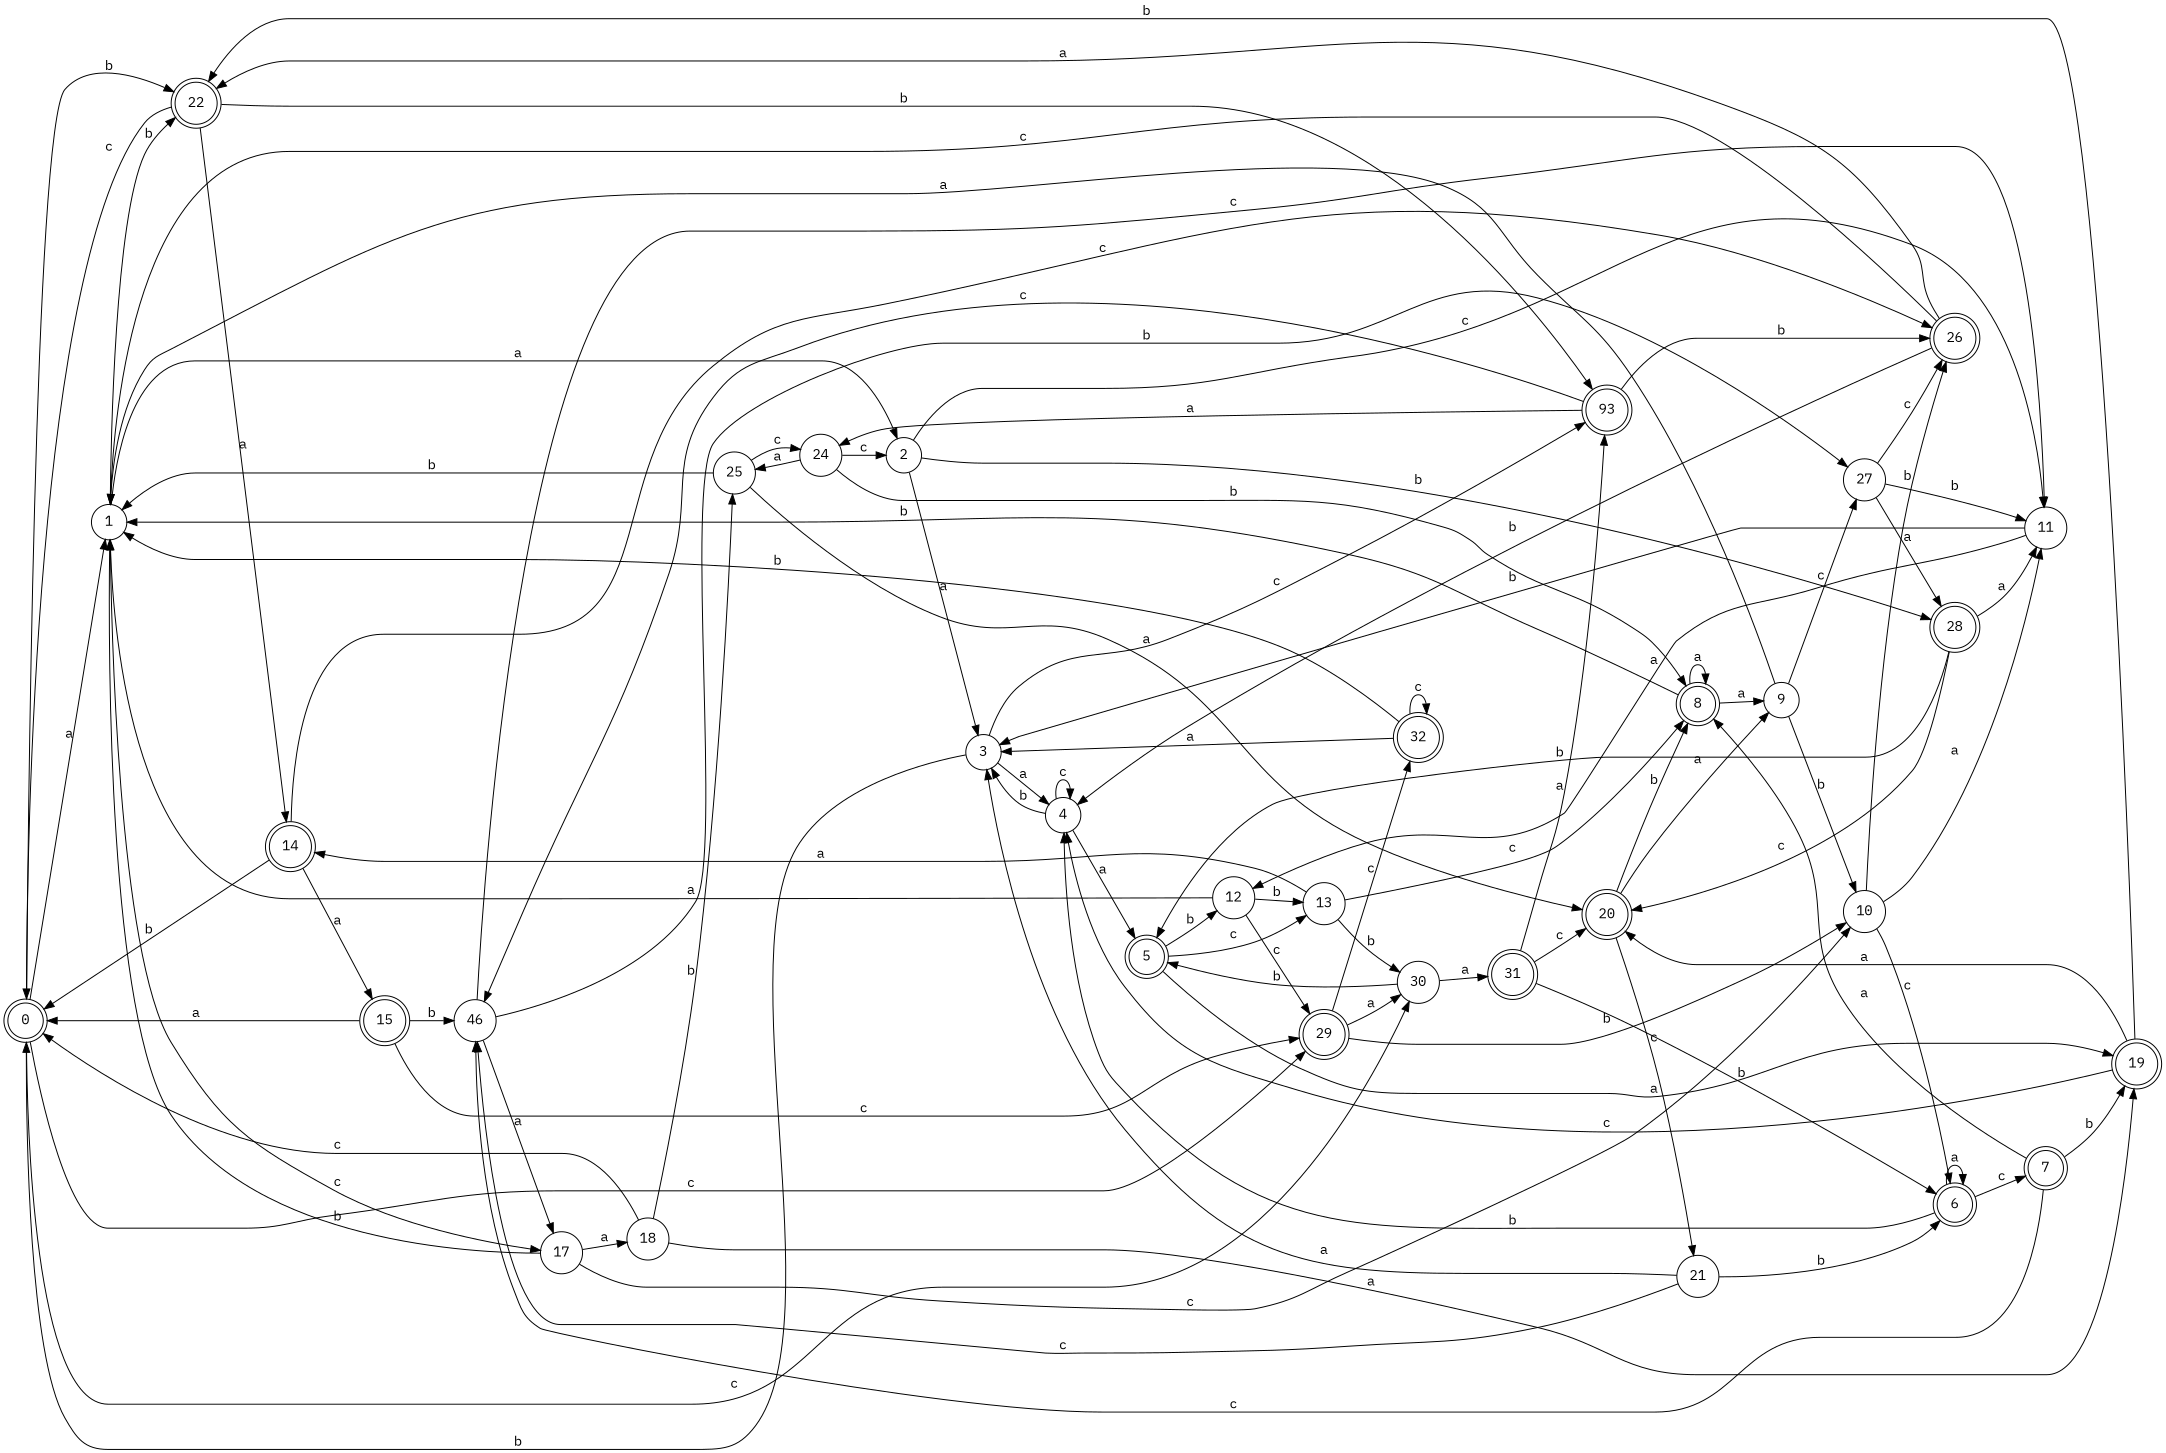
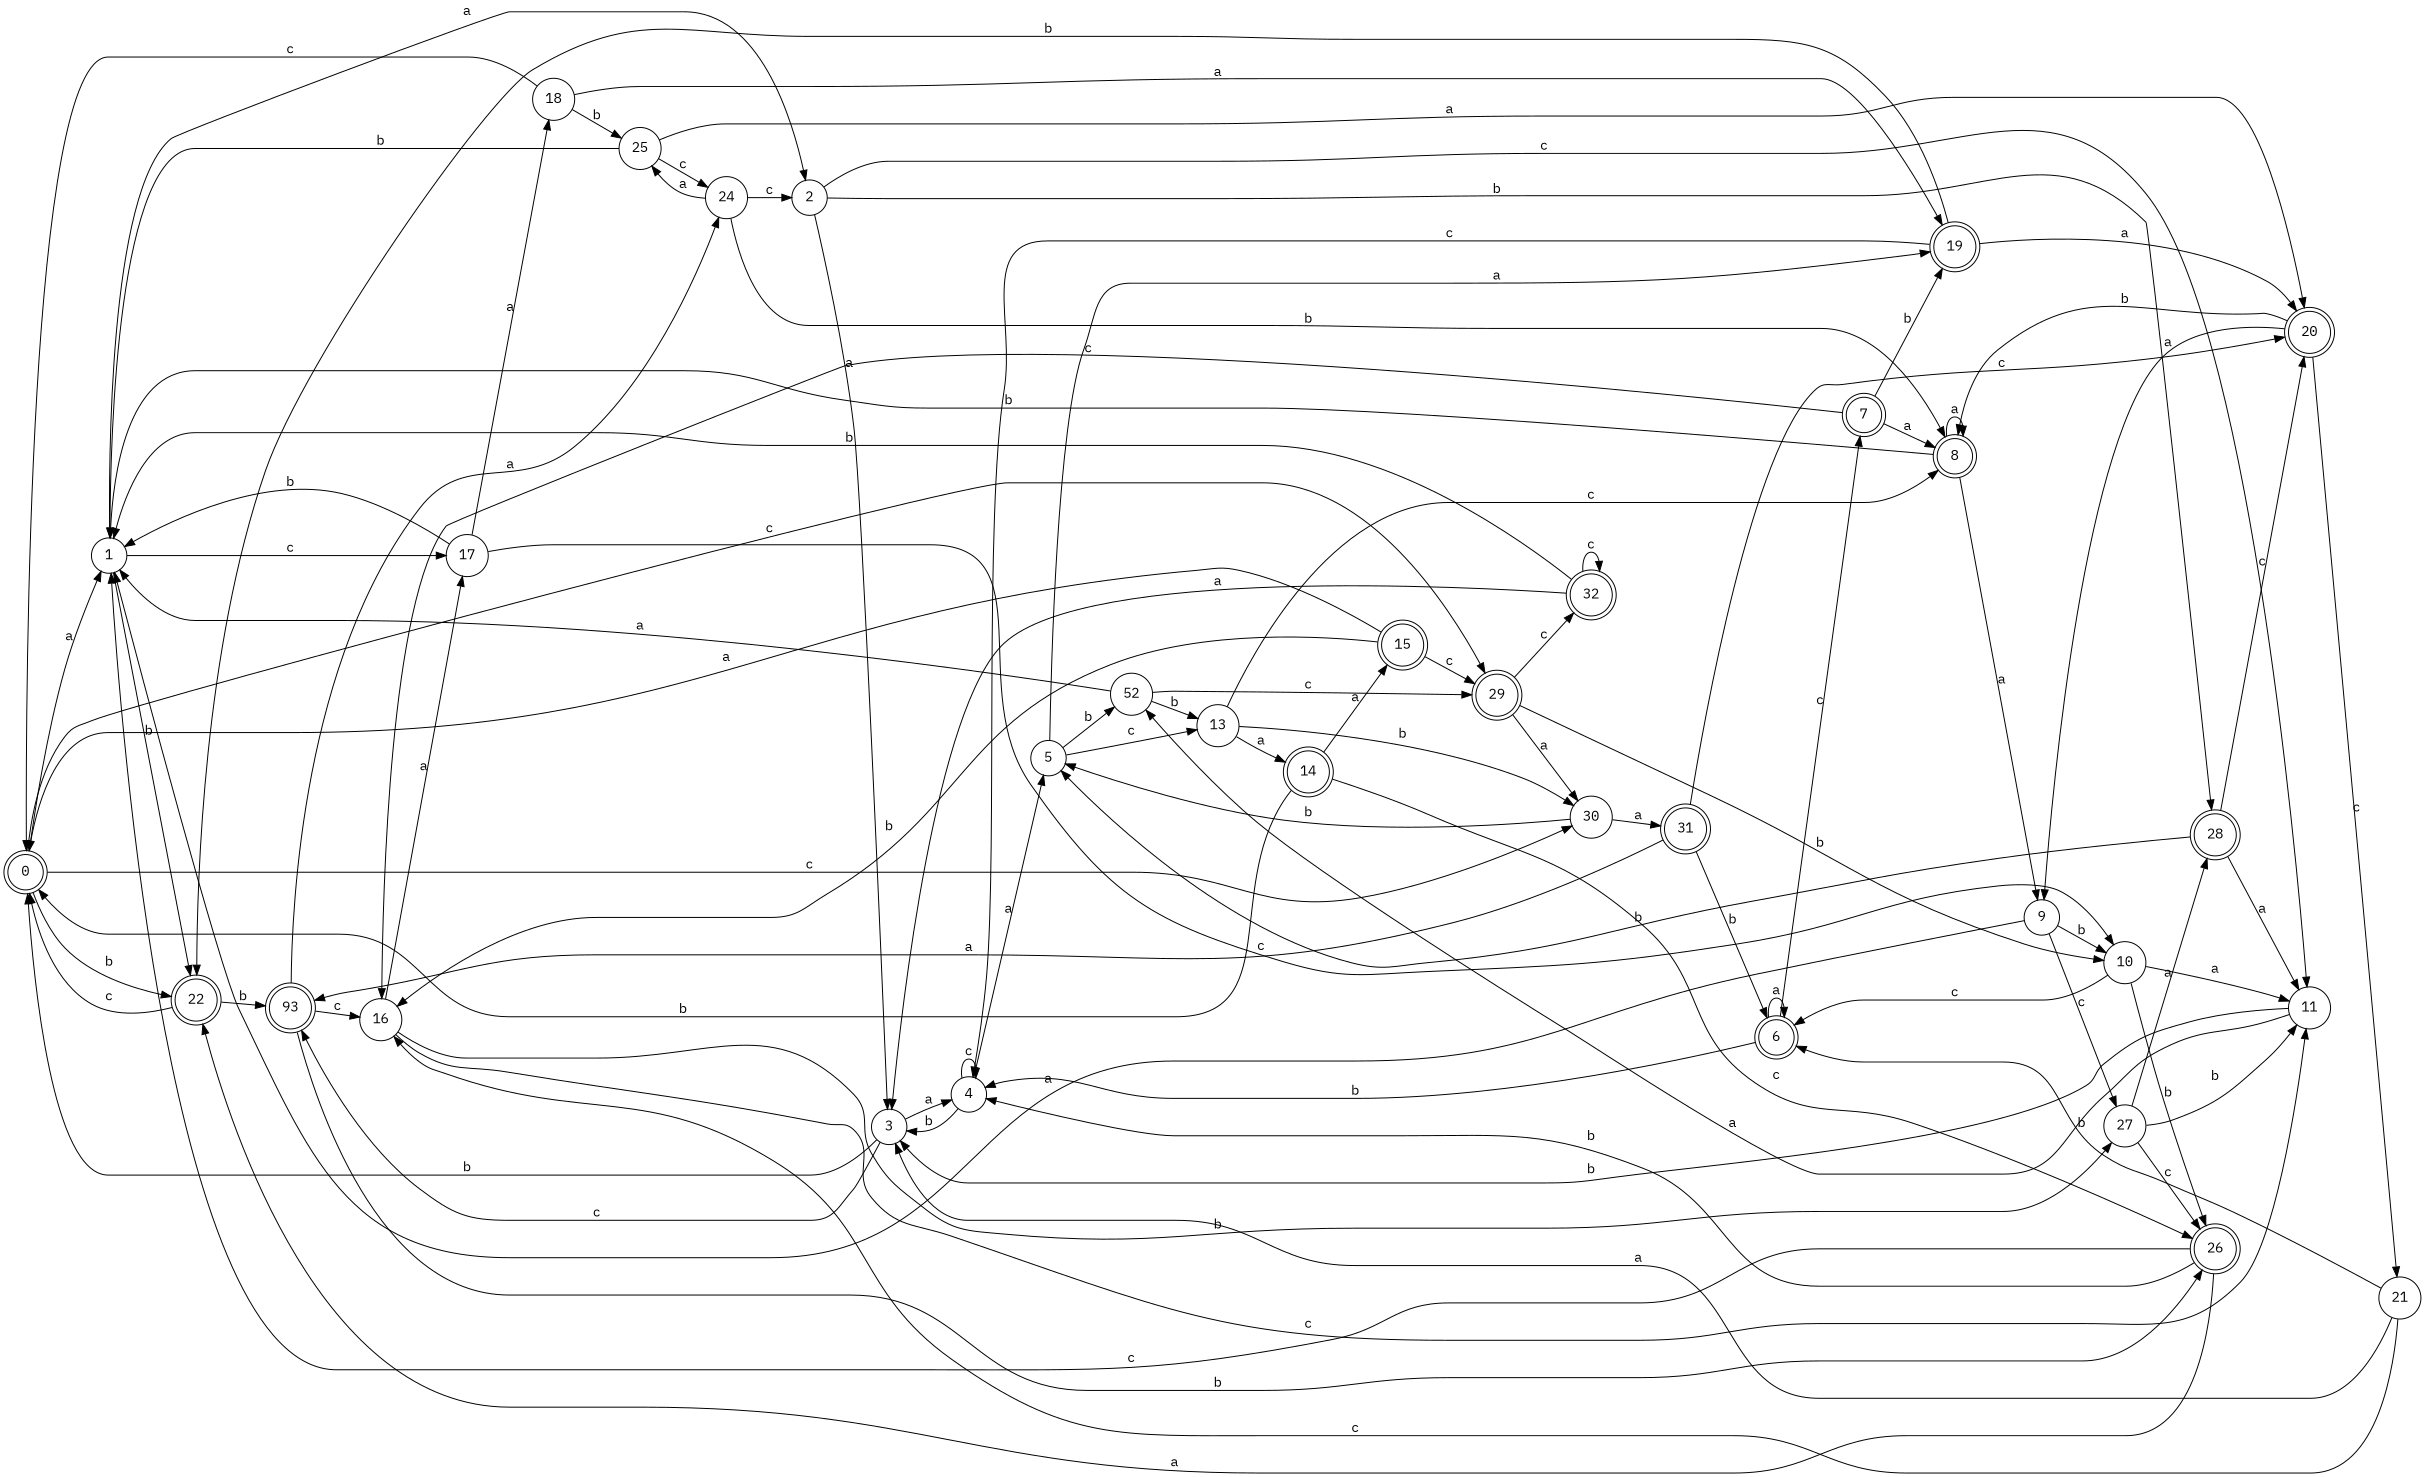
  digraph {
    fontname="IBM Plex Mono"
    rankdir=LR
    node [color=black fillcolor=white fontname="IBM Plex Mono" shape=circle style=filled]
    edge [fontname="IBM Plex Mono"]
    n1 [label=0 shape=doublecircle style="rounded,filled"]
    n2 [label=1]
    n3 [label=22 shape=doublecircle style="rounded,filled"]
    n4 [label=29 shape=doublecircle style="rounded,filled"]
    n5 [label=30]
    n6 [label=2]
    n7 [label=17 style="rounded,filled"]
    n8 [label=93 shape=doublecircle style="rounded,filled"]
    n9 [label=14 shape=doublecircle style="rounded,filled"]
    n10 [label=10]
    n11 [label=32 shape=doublecircle style="rounded,filled"]
    n12 [label=3]
    n13 [label=11]
    n14 [label=28 shape=doublecircle style="rounded,filled"]
    n15 [label=18]
    n16 [label=4]
-   n17 [label=12]
-   n18 [label=5 shape=doublecircle style="rounded,filled"]
+   n17 [label=52]
+   n18 [label=5 style="rounded,filled"]
    n19 [label=20 shape=doublecircle style="rounded,filled"]
-   n20 [label=46]
+   n20 [label=16]
    n21 [label=26 shape=doublecircle style="rounded,filled"]
    n22 [label=24]
    n23 [label=13]
    n24 [label=19 shape=doublecircle style="rounded,filled"]
    n25 [label=6 shape=doublecircle]
    n26 [label=7 shape=doublecircle style="rounded,filled"]
    n27 [label=8 shape=doublecircle style="rounded,filled"]
    n28 [label=9]
    n29 [label=27]
    n30 [label=21]
    n31 [label=15 shape=doublecircle style="rounded,filled"]
    n32 [label=31 shape=doublecircle style="rounded,filled"]
    n33 [label=25]
    n1 -> n2 [label=a]
    n1 -> n3 [label=b]
    n1 -> n4 [label=c]
    n1 -> n5 [label=c]
    n2 -> n3 [label=b]
    n2 -> n6 [label=a]
    n2 -> n7 [label=c]
    n3 -> n1 [label=c]
    n3 -> n8 [label=b]
-   n3 -> n9 [label=a]
    n4 -> n5 [label=a]
    n4 -> n10 [label=b]
    n4 -> n11 [label=c]
    n5 -> n18 [label=b]
    n5 -> n32 [label=a]
    n6 -> n12 [label=a]
    n6 -> n13 [label=c]
    n6 -> n14 [label=b]
    n7 -> n2 [label=b]
    n7 -> n10 [label=c]
    n7 -> n15 [label=a]
    n8 -> n20 [label=c]
    n8 -> n21 [label=b]
    n8 -> n22 [label=a]
    n9 -> n1 [label=b]
    n9 -> n21 [label=c]
    n9 -> n31 [label=a]
    n10 -> n13 [label=a]
    n10 -> n21 [label=b]
    n10 -> n25 [label=c]
    n11 -> n2 [label=b]
    n11 -> n11 [label=c]
    n11 -> n12 [label=a]
    n12 -> n1 [label=b]
    n12 -> n8 [label=c]
    n12 -> n16 [label=a]
    n13 -> n12 [label=b]
    n13 -> n17 [label=a]
    n14 -> n13 [label=a]
    n14 -> n18 [label=b]
    n14 -> n19 [label=c]
    n15 -> n1 [label=c]
    n15 -> n24 [label=a]
    n15 -> n33 [label=b]
    n16 -> n12 [label=b]
    n16 -> n16 [label=c]
    n16 -> n18 [label=a]
    n17 -> n2 [label=a]
    n17 -> n4 [label=c]
    n17 -> n23 [label=b]
    n18 -> n17 [label=b]
    n18 -> n23 [label=c]
    n18 -> n24 [label=a]
    n19 -> n27 [label=b]
    n19 -> n28 [label=a]
    n19 -> n30 [label=c]
    n20 -> n7 [label=a]
    n20 -> n13 [label=c]
    n20 -> n29 [label=b]
    n21 -> n2 [label=c]
    n21 -> n3 [label=a]
    n21 -> n16 [label=b]
    n22 -> n6 [label=c]
    n22 -> n27 [label=b]
    n22 -> n33 [label=a]
    n23 -> n5 [label=b]
    n23 -> n9 [label=a]
    n23 -> n27 [label=c]
    n24 -> n3 [label=b]
    n24 -> n16 [label=c]
    n24 -> n19 [label=a]
    n25 -> n16 [label=b]
    n25 -> n25 [label=a]
    n25 -> n26 [label=c]
    n26 -> n20 [label=c]
    n26 -> n24 [label=b]
    n26 -> n27 [label=a]
    n27 -> n2 [label=b]
    n27 -> n27 [label=a]
    n27 -> n28 [label=a]
    n28 -> n2 [label=a]
    n28 -> n10 [label=b]
    n28 -> n29 [label=c]
    n29 -> n13 [label=b]
    n29 -> n14 [label=a]
    n29 -> n21 [label=c]
    n30 -> n12 [label=a]
    n30 -> n20 [label=c]
    n30 -> n25 [label=b]
    n31 -> n1 [label=a]
    n31 -> n4 [label=c]
    n31 -> n20 [label=b]
    n32 -> n8 [label=a]
    n32 -> n19 [label=c]
    n32 -> n25 [label=b]
    n33 -> n2 [label=b]
    n33 -> n19 [label=a]
    n33 -> n22 [label=c]
  }
